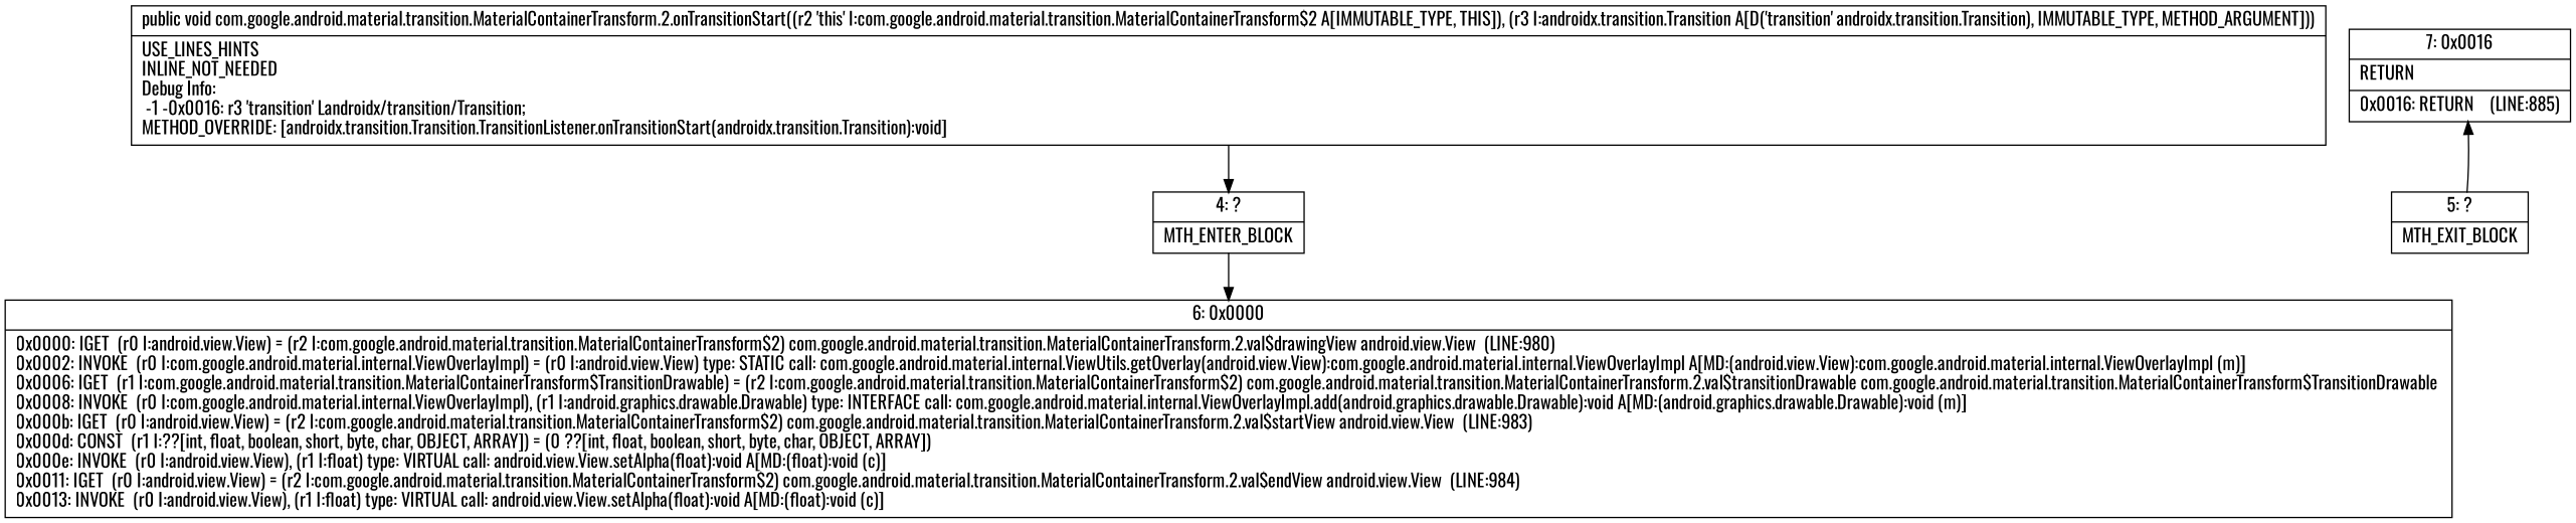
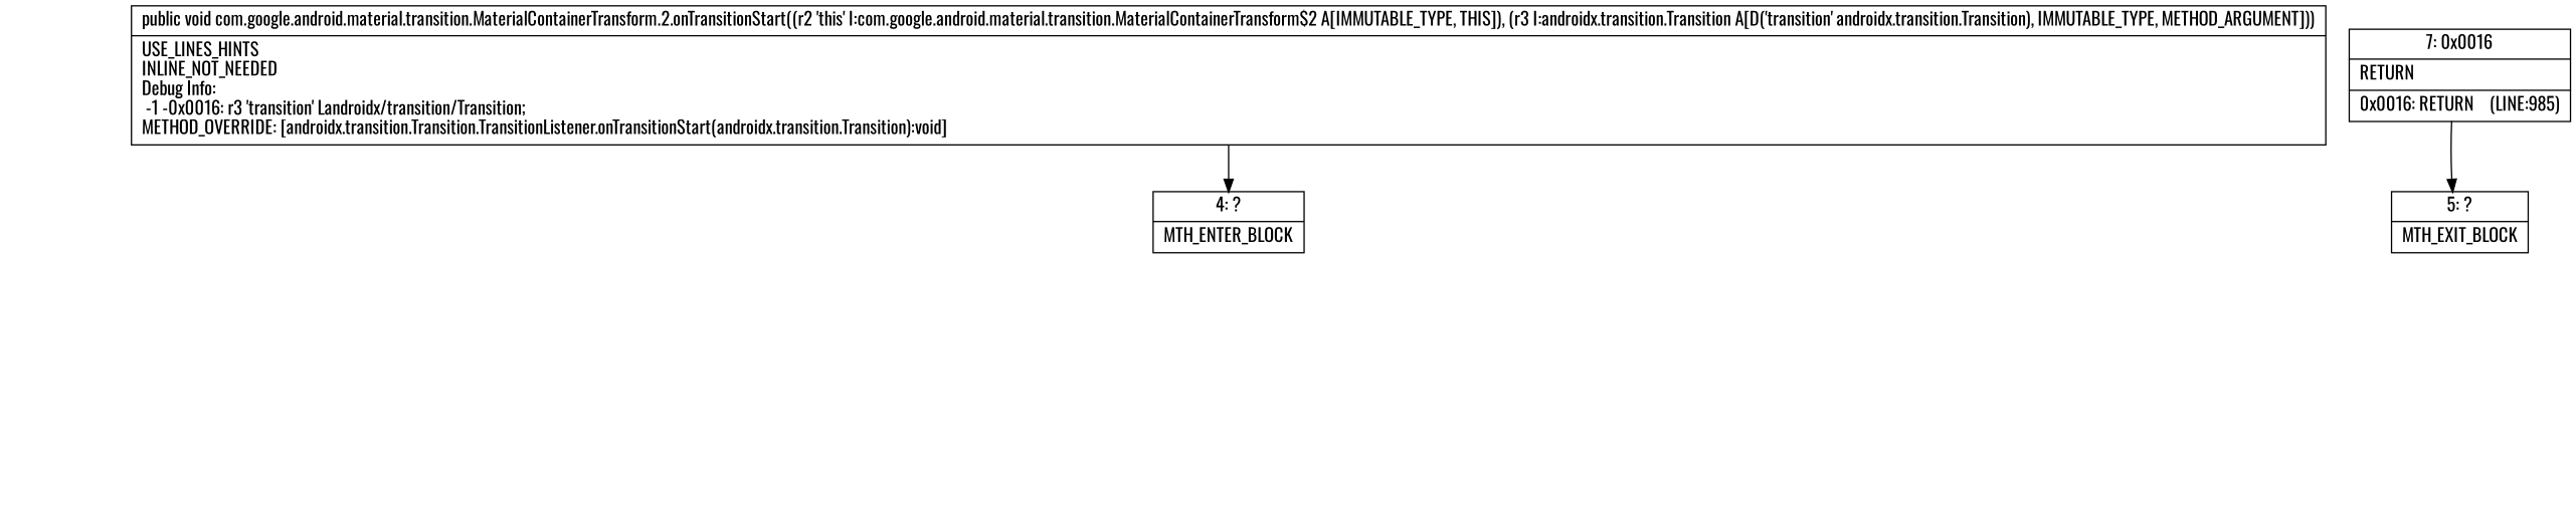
  digraph {
    fontname=Oswald
    node [fontname=Oswald shape=record]
    edge [fontname=Oswald]
    n1 [label="{4\:\ ?|MTH_ENTER_BLOCK\l}"]
-   n2 [label="{6\:\ 0x0000|0x0000: IGET  (r0 I:android.view.View) = (r2 I:com.google.android.material.transition.MaterialContainerTransform$2) com.google.android.material.transition.MaterialContainerTransform.2.val$drawingView android.view.View  (LINE:980)\l0x0002: INVOKE  (r0 I:com.google.android.material.internal.ViewOverlayImpl) = (r0 I:android.view.View) type: STATIC call: com.google.android.material.internal.ViewUtils.getOverlay(android.view.View):com.google.android.material.internal.ViewOverlayImpl A[MD:(android.view.View):com.google.android.material.internal.ViewOverlayImpl (m)]\l0x0006: IGET  (r1 I:com.google.android.material.transition.MaterialContainerTransform$TransitionDrawable) = (r2 I:com.google.android.material.transition.MaterialContainerTransform$2) com.google.android.material.transition.MaterialContainerTransform.2.val$transitionDrawable com.google.android.material.transition.MaterialContainerTransform$TransitionDrawable \l0x0008: INVOKE  (r0 I:com.google.android.material.internal.ViewOverlayImpl), (r1 I:android.graphics.drawable.Drawable) type: INTERFACE call: com.google.android.material.internal.ViewOverlayImpl.add(android.graphics.drawable.Drawable):void A[MD:(android.graphics.drawable.Drawable):void (m)]\l0x000b: IGET  (r0 I:android.view.View) = (r2 I:com.google.android.material.transition.MaterialContainerTransform$2) com.google.android.material.transition.MaterialContainerTransform.2.val$startView android.view.View  (LINE:983)\l0x000d: CONST  (r1 I:??[int, float, boolean, short, byte, char, OBJECT, ARRAY]) = (0 ??[int, float, boolean, short, byte, char, OBJECT, ARRAY]) \l0x000e: INVOKE  (r0 I:android.view.View), (r1 I:float) type: VIRTUAL call: android.view.View.setAlpha(float):void A[MD:(float):void (c)]\l0x0011: IGET  (r0 I:android.view.View) = (r2 I:com.google.android.material.transition.MaterialContainerTransform$2) com.google.android.material.transition.MaterialContainerTransform.2.val$endView android.view.View  (LINE:984)\l0x0013: INVOKE  (r0 I:android.view.View), (r1 I:float) type: VIRTUAL call: android.view.View.setAlpha(float):void A[MD:(float):void (c)]\l}"]
-   n3 [label="{7\:\ 0x0016|RETURN\l|0x0016: RETURN    (LINE:885)\l}"]
+   n3 [label="{7\:\ 0x0016|RETURN\l|0x0016: RETURN    (LINE:985)\l}"]
    n4 [label="{5\:\ ?|MTH_EXIT_BLOCK\l}"]
    n5 [label="{public void com.google.android.material.transition.MaterialContainerTransform.2.onTransitionStart((r2 'this' I:com.google.android.material.transition.MaterialContainerTransform$2 A[IMMUTABLE_TYPE, THIS]), (r3 I:androidx.transition.Transition A[D('transition' androidx.transition.Transition), IMMUTABLE_TYPE, METHOD_ARGUMENT]))  | USE_LINES_HINTS\lINLINE_NOT_NEEDED\lDebug Info:\l  \-1 \-0x0016: r3 'transition' Landroidx\/transition\/Transition;\lMETHOD_OVERRIDE: [androidx.transition.Transition.TransitionListener.onTransitionStart(androidx.transition.Transition):void]\l}"]
-   n1 -> n2
-   n4 -> n3
+   n3 -> n4
    n5 -> n1
  }
